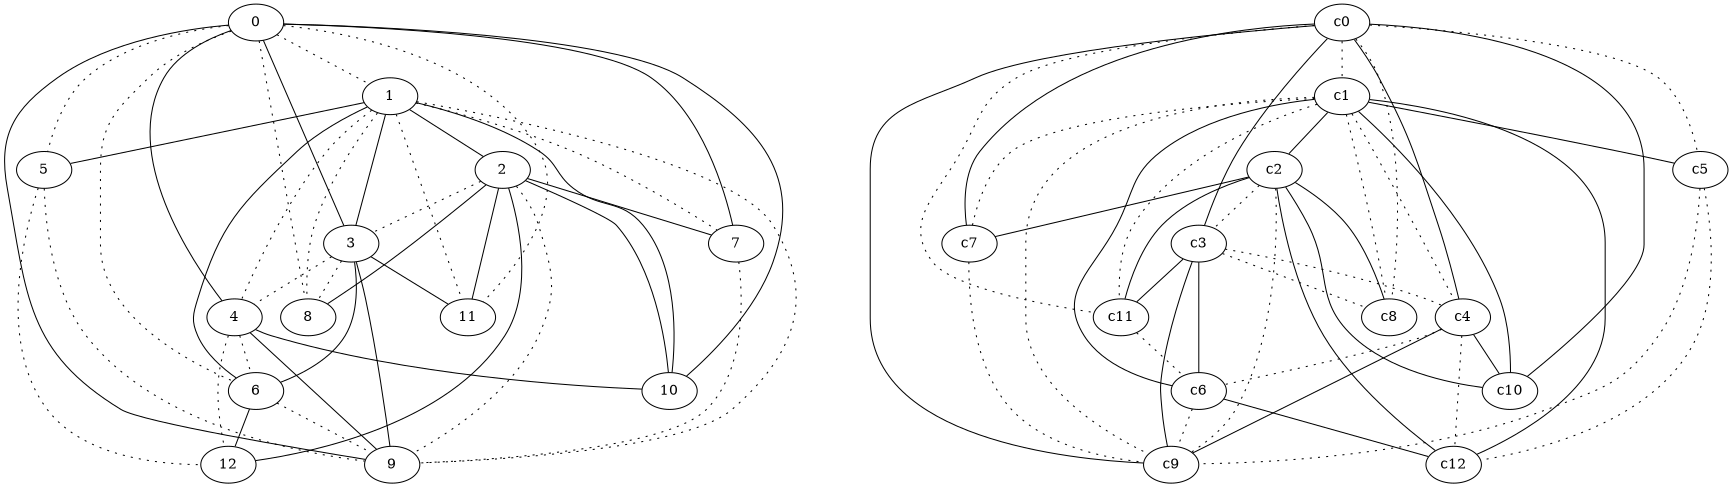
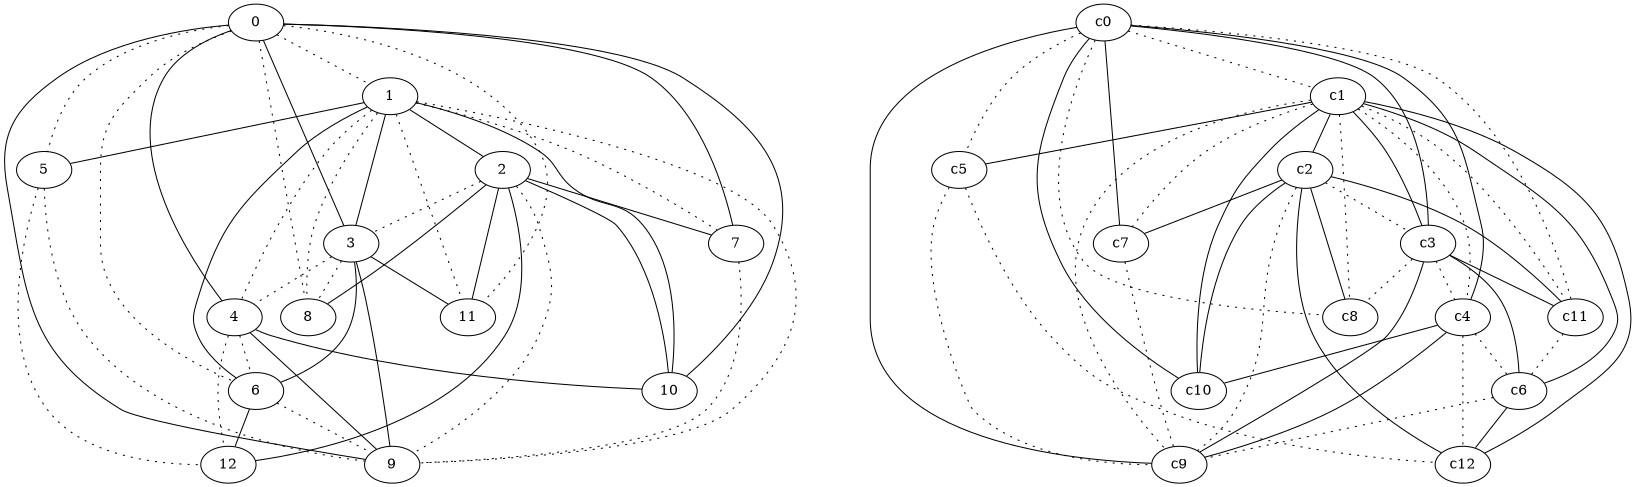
  graph {
    n1 [label=0]
    n2 [label=1]
    n3 [label=3]
    n4 [label=4]
    n5 [label=5]
    n6 [label=6]
    n7 [label=7]
    n8 [label=8]
    n9 [label=9]
    n10 [label=10]
    n11 [label=11]
    n12 [label=2]
    n13 [label=12]
    c0
    c1
    c3
    c4
    c5
    c7
    c8
    c9
    c10
    c11
    c6
    c2
    c12
    n1 -- n2 [style=dotted]
    n1 -- n3
    n1 -- n4
    n1 -- n5 [style=dotted]
    n1 -- n6 [style=dotted]
    n1 -- n7
    n1 -- n8 [style=dotted]
    n1 -- n9
    n1 -- n10
    n1 -- n11 [style=dotted]
    n2 -- n3
    n2 -- n4 [style=dotted]
    n2 -- n5
    n2 -- n6
    n2 -- n7 [style=dotted]
    n2 -- n8 [style=dotted]
    n2 -- n9 [style=dotted]
    n2 -- n10
    n2 -- n11 [style=dotted]
    n2 -- n12
    n3 -- n4 [style=dotted]
    n3 -- n6
    n3 -- n8 [style=dotted]
    n3 -- n9
    n3 -- n11
    n4 -- n6 [style=dotted]
    n4 -- n9
    n4 -- n10
    n4 -- n13 [style=dotted]
    n5 -- n9 [style=dotted]
    n5 -- n13 [style=dotted]
    n6 -- n9 [style=dotted]
    n6 -- n13
    n7 -- n9 [style=dotted]
    n12 -- n3 [style=dotted]
    n12 -- n7
    n12 -- n8
    n12 -- n9 [style=dotted]
    n12 -- n10
    n12 -- n11
    n12 -- n13
    c0 -- c1 [style=dotted]
    c0 -- c3
    c0 -- c4
    c0 -- c5 [style=dotted]
    c0 -- c7
    c0 -- c8 [style=dotted]
    c0 -- c9
    c0 -- c10
    c0 -- c11 [style=dotted]
+   c1 -- c3
    c1 -- c4 [style=dotted]
    c1 -- c5
    c1 -- c7 [style=dotted]
    c1 -- c8 [style=dotted]
    c1 -- c9 [style=dotted]
    c1 -- c10
    c1 -- c11 [style=dotted]
    c1 -- c6
    c1 -- c2
    c1 -- c12
    c3 -- c4 [style=dotted]
    c3 -- c8 [style=dotted]
    c3 -- c9
    c3 -- c11
    c3 -- c6
    c4 -- c9
    c4 -- c10
    c4 -- c6 [style=dotted]
    c4 -- c12 [style=dotted]
    c5 -- c9 [style=dotted]
    c5 -- c12 [style=dotted]
    c7 -- c9 [style=dotted]
    c11 -- c6 [style=dotted]
    c6 -- c9 [style=dotted]
    c6 -- c12
    c2 -- c3 [style=dotted]
    c2 -- c7
    c2 -- c8
    c2 -- c9 [style=dotted]
    c2 -- c10
    c2 -- c11
    c2 -- c12
  }
